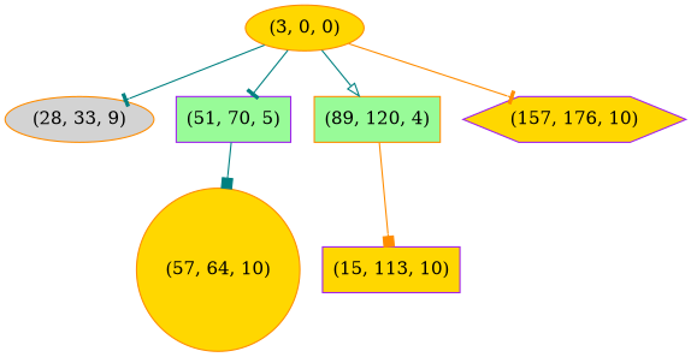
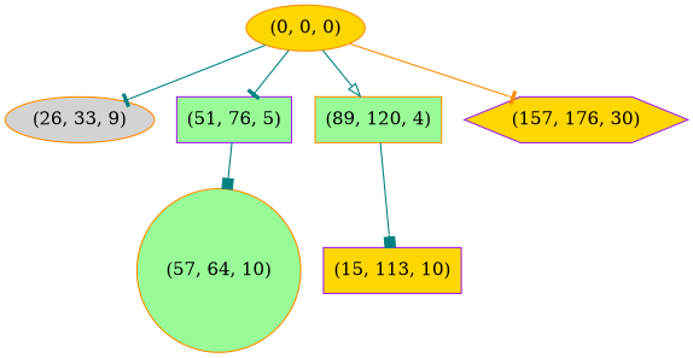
  digraph {
    node [color=darkorange fillcolor=gold shape=box style=filled]
    edge [arrowhead=tee color=teal]
-   "(26, 33, 9)" [fillcolor=lightgrey shape=ellipse label="(28, 33, 9)"]
-   "(0, 0, 0)" [shape=ellipse label="(3, 0, 0)"]
-   "(51, 70, 5)" [color=purple fillcolor=palegreen]
+   "(26, 33, 9)" [fillcolor=lightgrey shape=ellipse]
+   "(0, 0, 0)" [shape=ellipse]
+   "(51, 70, 5)" [color=purple fillcolor=palegreen label="(51, 76, 5)"]
    "(89, 120, 4)" [fillcolor=palegreen]
-   "(157, 176, 10)" [color=purple shape=hexagon]
-   "(57, 64, 10)" [shape=circle]
+   "(157, 176, 10)" [color=purple shape=hexagon label="(157, 176, 30)"]
+   "(57, 64, 10)" [fillcolor=palegreen shape=circle]
    n7 [color=purple label="(15, 113, 10)"]
    "(0, 0, 0)" -> "(26, 33, 9)"
    "(0, 0, 0)" -> "(51, 70, 5)"
    "(0, 0, 0)" -> "(89, 120, 4)" [arrowhead=onormal]
    "(0, 0, 0)" -> "(157, 176, 10)" [color=darkorange]
    "(51, 70, 5)" -> "(57, 64, 10)" [arrowhead=box]
-   "(89, 120, 4)" -> n7 [arrowhead=box color=darkorange]
+   "(89, 120, 4)" -> n7 [arrowhead=box]
  }
